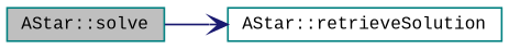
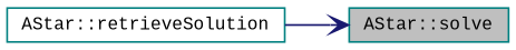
  digraph {
    rankdir=LR
    fontname="Liberation Mono"
    node [color=teal fontname="Liberation Mono" fontsize=10 shape=record style=filled]
    n1 [fillcolor=grey75 fontcolor=black height=0.2 label="AStar::solve" width=0.4]
    n2 [fillcolor=white height=0.2 label="AStar::retrieveSolution" width=0.4]
-   n1 -> n2 [color=midnightblue fontname="Liberation Mono" fontsize=10 labelfontname=Helvetica labelfontsize=10 style=solid arrowhead=vee]
+   n2 -> n1 [color=midnightblue fontname="Liberation Mono" fontsize=10 labelfontname=Helvetica labelfontsize=10 style=solid arrowhead=vee]
  }
